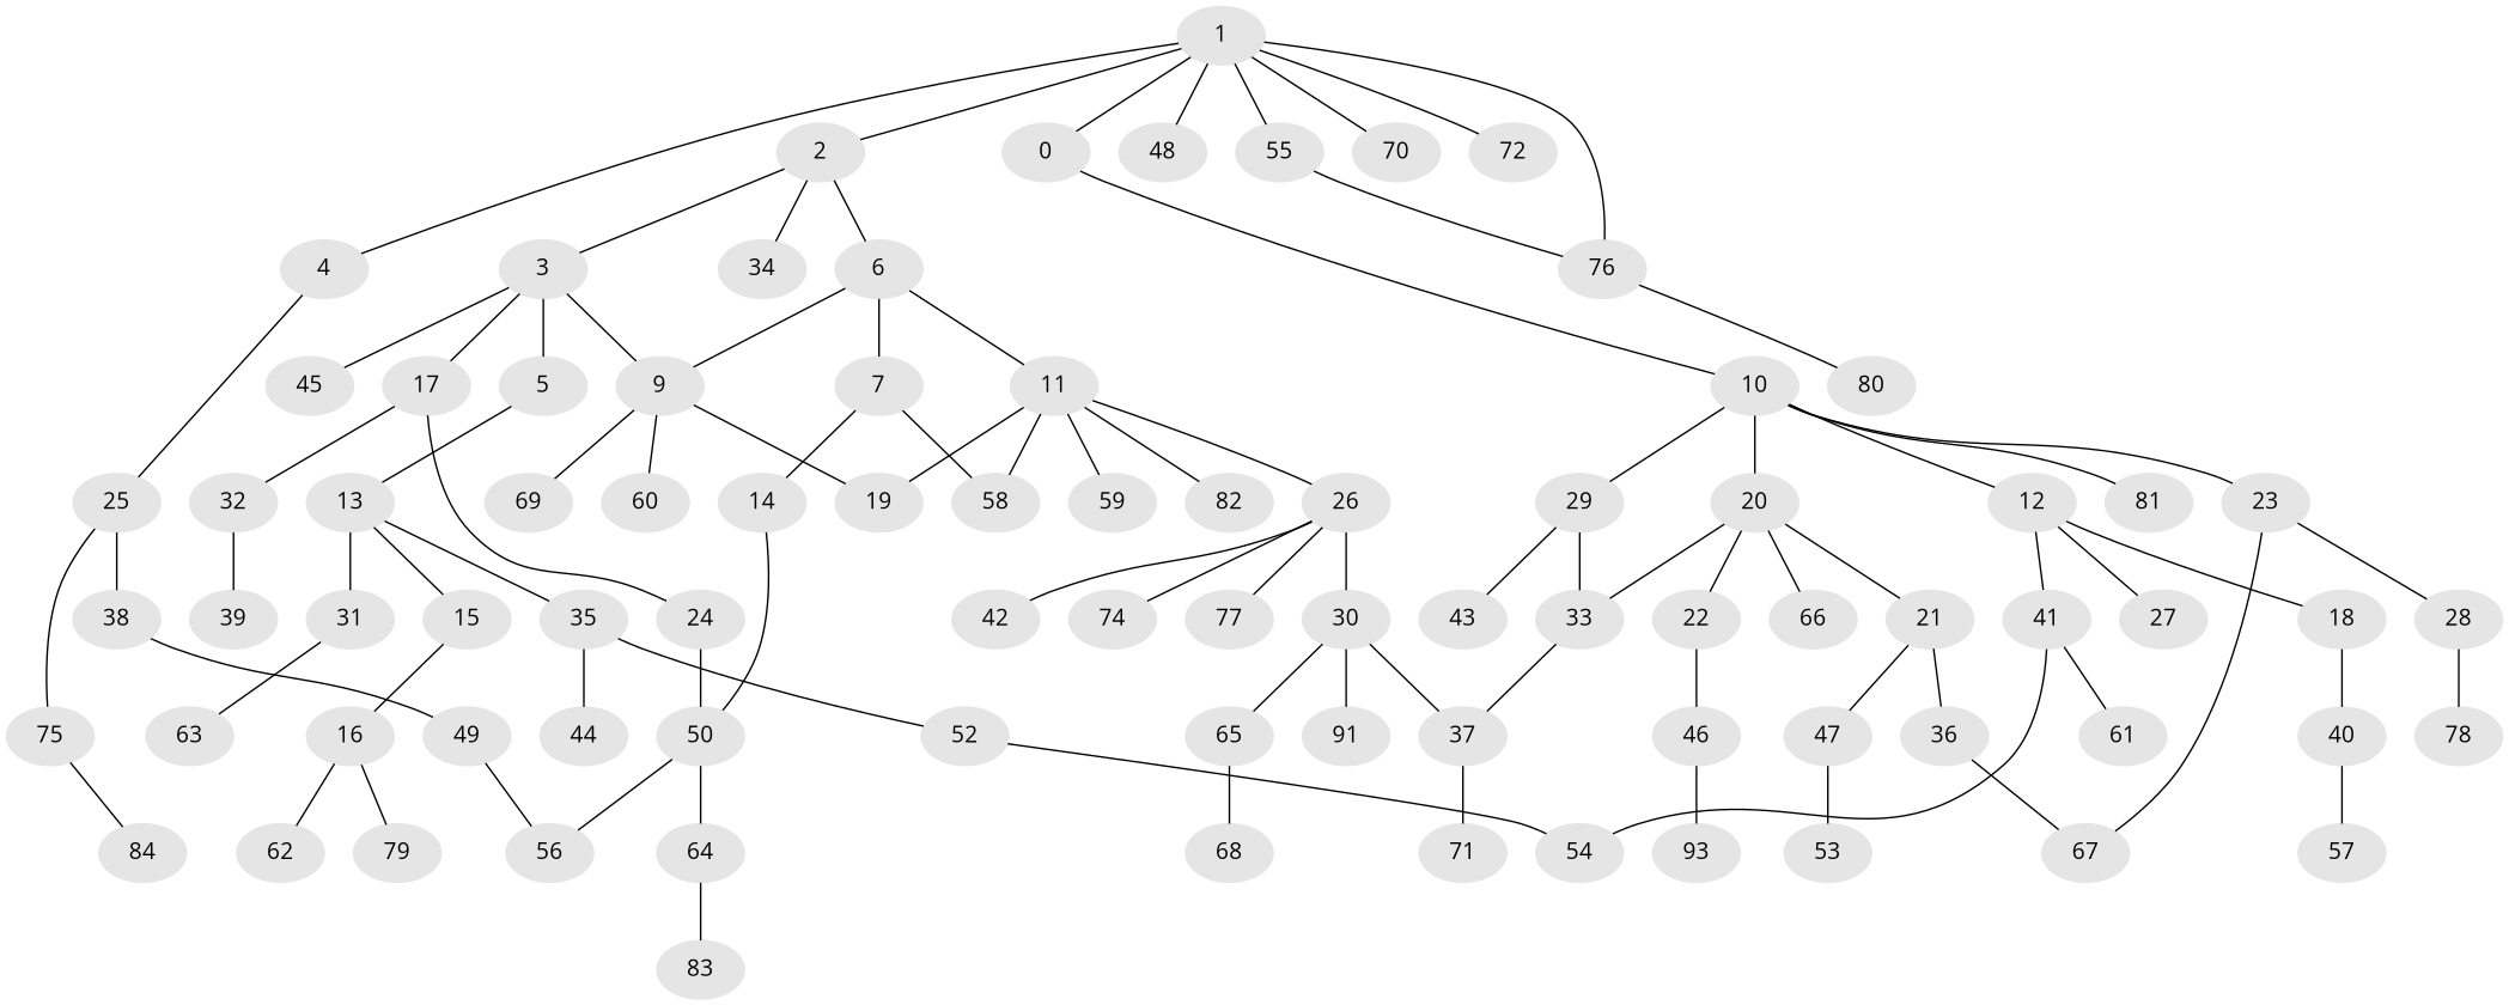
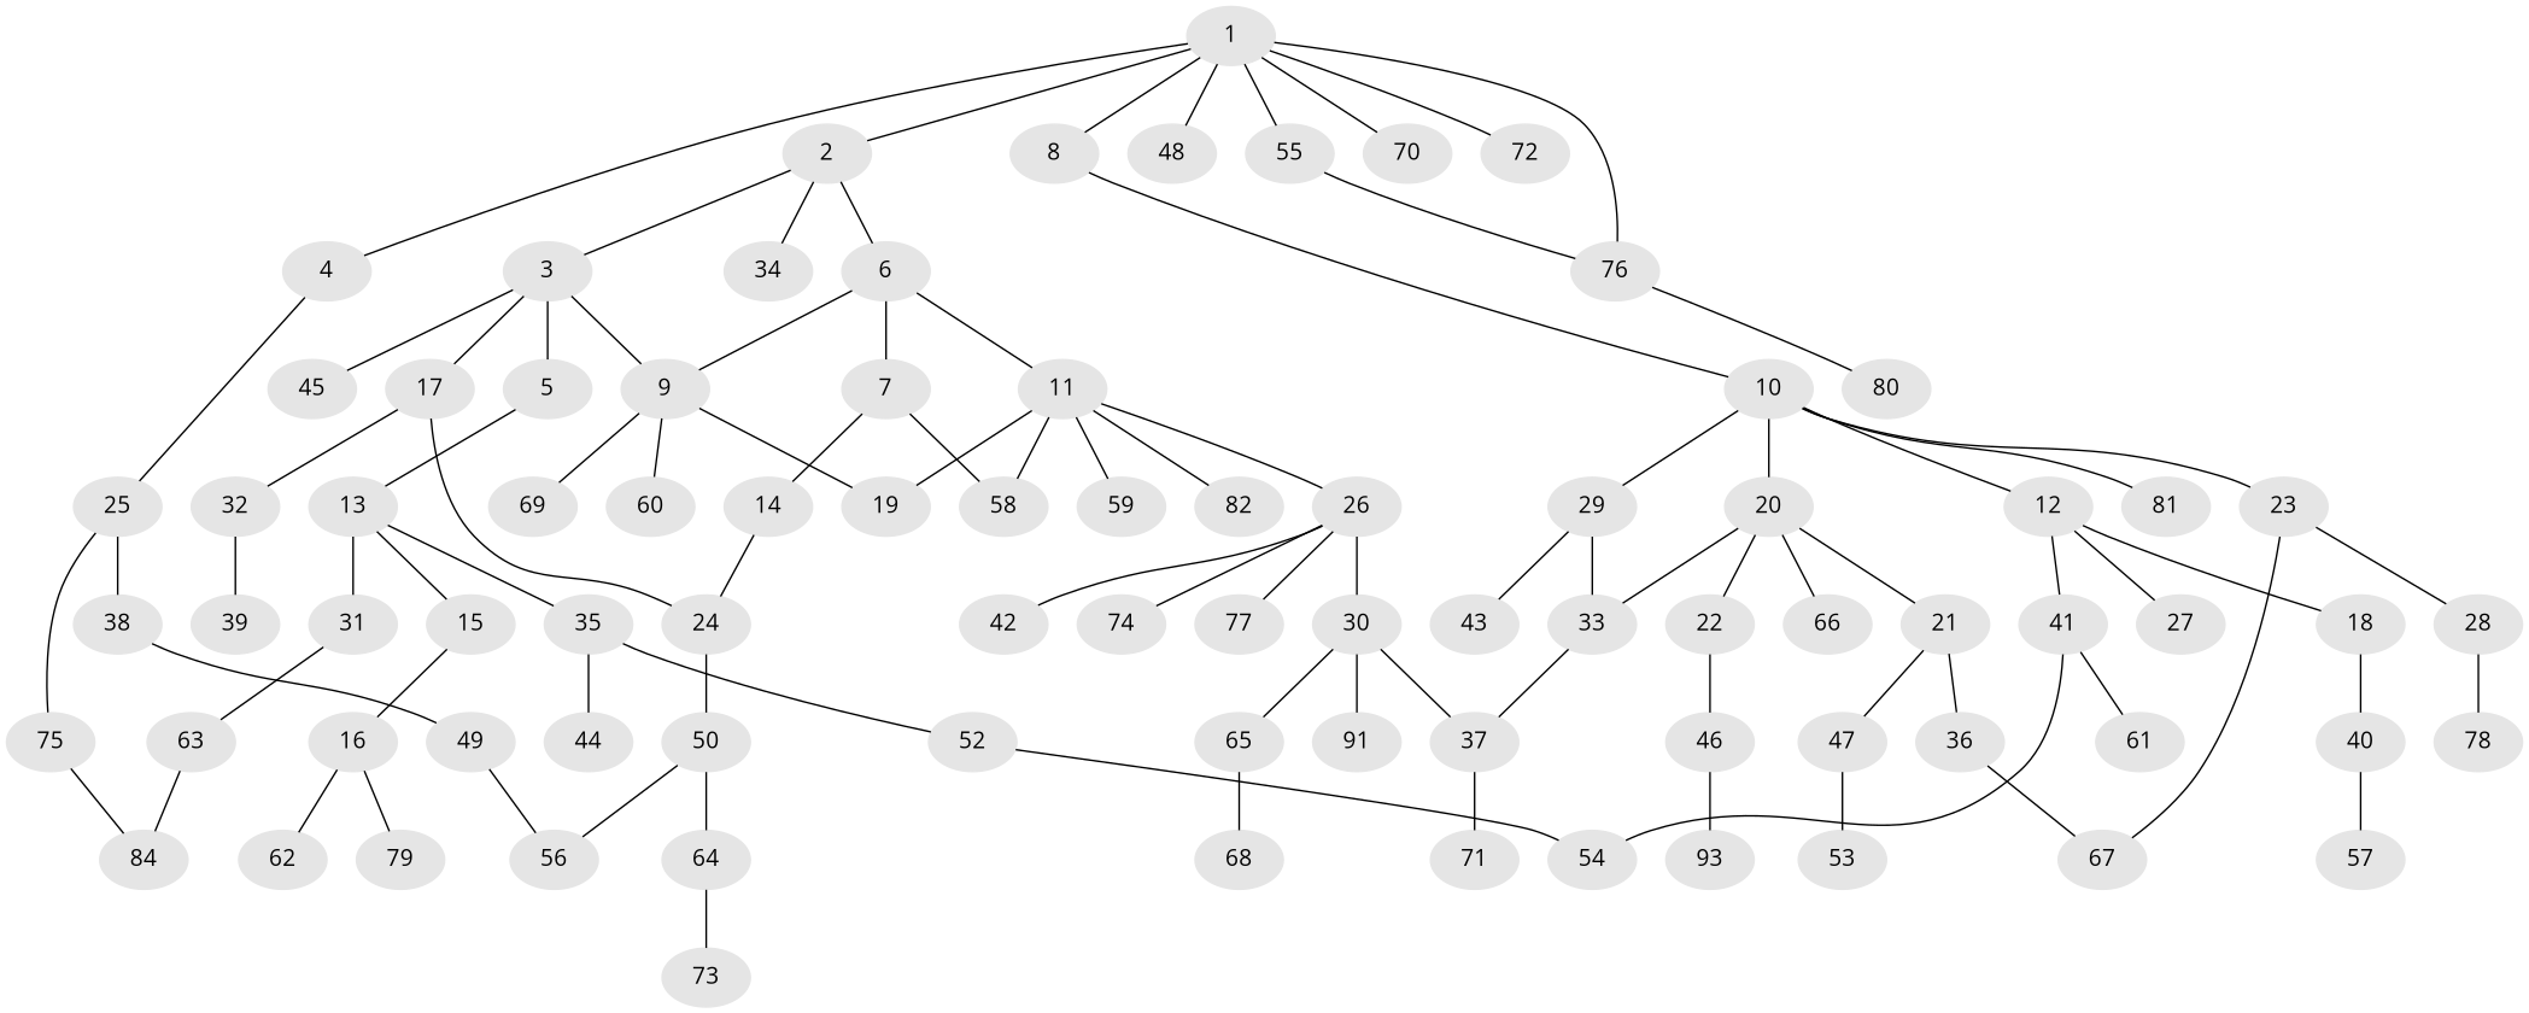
  graph {
    fontname="Open Sans"
    node [color=gray90 fontname="Open Sans" style=filled]
    edge [fontname="Open Sans"]
    1
    2
    4
-   8 [label=0]
+   8
    48
    55
    70
    72
    76
    3
    6
    34
    25
    10
    80
    5
    9
    17
    45
    7
    11
    13
    19
    60
    69
    24
    32
    38
    75
    15
    31
    35
    14
    58
    26
    59
    82
    12
    20
    23
    29
    81
    18
    27
    41
    21
    22
    33
    66
    28
    67
    43
    30
    42
    74
    77
    40
    54
    61
    16
    63
    44
    52
    50
    62
    79
    39
    57
    36
    47
    46
    37
    53
    n74 [label=93]
    78
    56
    64
    49
    84
    n80 [label=91]
    65
    71
    68
-   73 [label=83]
+   73
    1 -- 2
    1 -- 4
    1 -- 8
    1 -- 48
    1 -- 55
    1 -- 70
    1 -- 72
    1 -- 76
    2 -- 3
    2 -- 6
    2 -- 34
    4 -- 25
    8 -- 10
    55 -- 76
    76 -- 80
    3 -- 5
    3 -- 9
    3 -- 17
    3 -- 45
    6 -- 9
    6 -- 7
    6 -- 11
    25 -- 38
    25 -- 75
    10 -- 12
    10 -- 20
    10 -- 23
    10 -- 29
    10 -- 81
    5 -- 13
    9 -- 19
    9 -- 60
    9 -- 69
    17 -- 24
    17 -- 32
    7 -- 14
    7 -- 58
    11 -- 19
    11 -- 58
    11 -- 26
    11 -- 59
    11 -- 82
    13 -- 15
    13 -- 31
    13 -- 35
    24 -- 50
    32 -- 39
    38 -- 49
    75 -- 84
    15 -- 16
    31 -- 63
    35 -- 44
    35 -- 52
-   14 -- 50
+   14 -- 24
    26 -- 30
    26 -- 42
    26 -- 74
    26 -- 77
    12 -- 18
    12 -- 27
    12 -- 41
    20 -- 21
    20 -- 22
    20 -- 33
    20 -- 66
    23 -- 28
    23 -- 67
    29 -- 33
    29 -- 43
    18 -- 40
    41 -- 54
    41 -- 61
    21 -- 36
    21 -- 47
    22 -- 46
    33 -- 37
    28 -- 78
    30 -- 37
    30 -- n80
    30 -- 65
    40 -- 57
    16 -- 62
    16 -- 79
+   63 -- 84
    52 -- 54
    50 -- 56
    50 -- 64
    36 -- 67
    47 -- 53
    46 -- n74
    37 -- 71
    64 -- 73
    49 -- 56
    65 -- 68
  }
